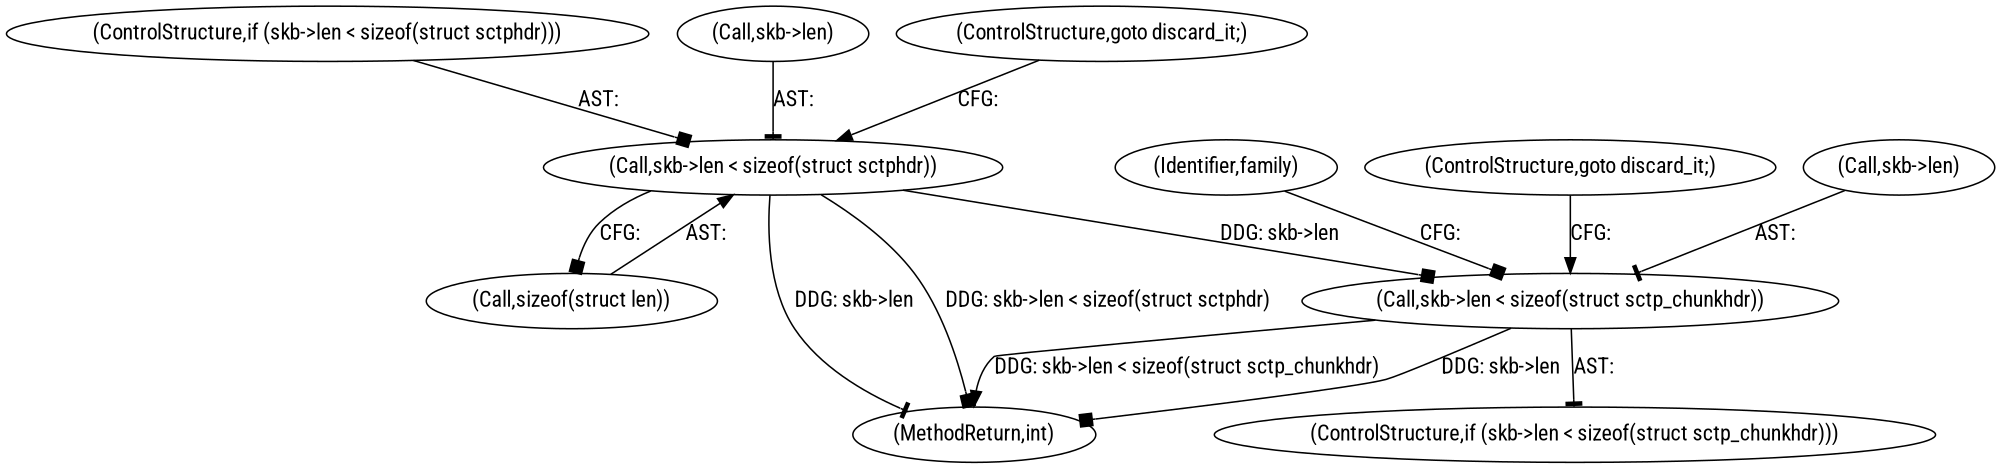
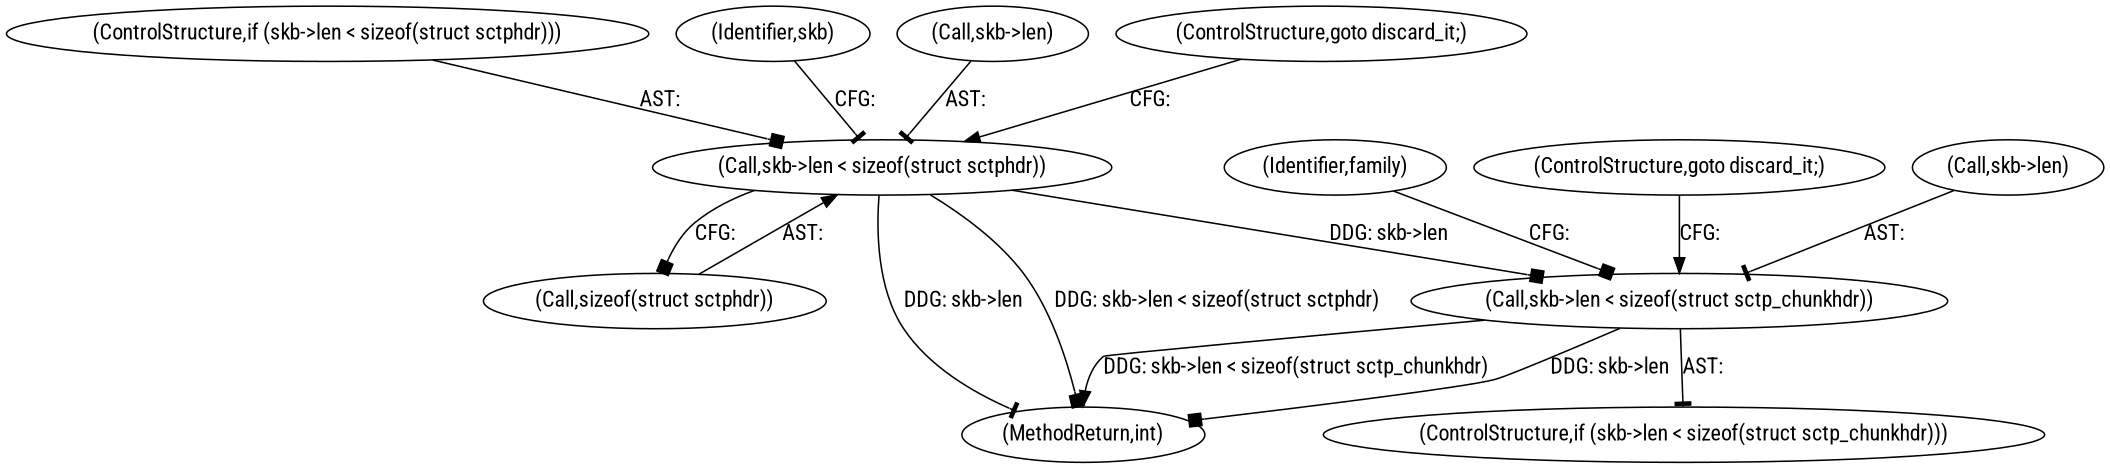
  digraph {
    fontname="Roboto Condensed"
    node [fontname="Roboto Condensed"]
    edge [arrowhead=box fontname="Roboto Condensed"]
    n1 [label="(Call,skb->len < sizeof(struct sctp_chunkhdr))"]
    n2 [label="(ControlStructure,if (skb->len < sizeof(struct sctp_chunkhdr)))"]
    n3 [label="(MethodReturn,int)"]
    n4 [label="(Call,skb->len < sizeof(struct sctphdr))"]
-   n5 [label="(Call,sizeof(struct len))"]
+   n5 [label="(Call,sizeof(struct sctphdr))"]
    n6 [label="(ControlStructure,if (skb->len < sizeof(struct sctphdr)))"]
+   n7 [label="(Identifier,skb)"]
    n8 [label="(Identifier,family)"]
    n9 [label="(ControlStructure,goto discard_it;)"]
    n10 [label="(Call,skb->len)"]
    n11 [label="(Call,skb->len)"]
    n12 [label="(ControlStructure,goto discard_it;)"]
    n1 -> n2 [arrowhead=tee label="AST: "]
    n1 -> n3 [label="DDG: skb->len"]
    n1 -> n3 [arrowhead=normal label="DDG: skb->len < sizeof(struct sctp_chunkhdr)"]
    n4 -> n1 [label="DDG: skb->len"]
    n4 -> n3 [arrowhead=tee label="DDG: skb->len"]
    n4 -> n3 [label="DDG: skb->len < sizeof(struct sctphdr)"]
    n4 -> n5 [label="CFG: "]
    n5 -> n4 [arrowhead=normal label="AST: "]
    n6 -> n4 [label="AST: "]
+   n7 -> n4 [arrowhead=tee label="CFG: "]
    n8 -> n1 [label="CFG: "]
    n9 -> n1 [arrowhead=normal label="CFG: "]
    n10 -> n1 [arrowhead=tee label="AST: "]
    n11 -> n4 [arrowhead=tee label="AST: "]
    n12 -> n4 [arrowhead=normal label="CFG: "]
  }
